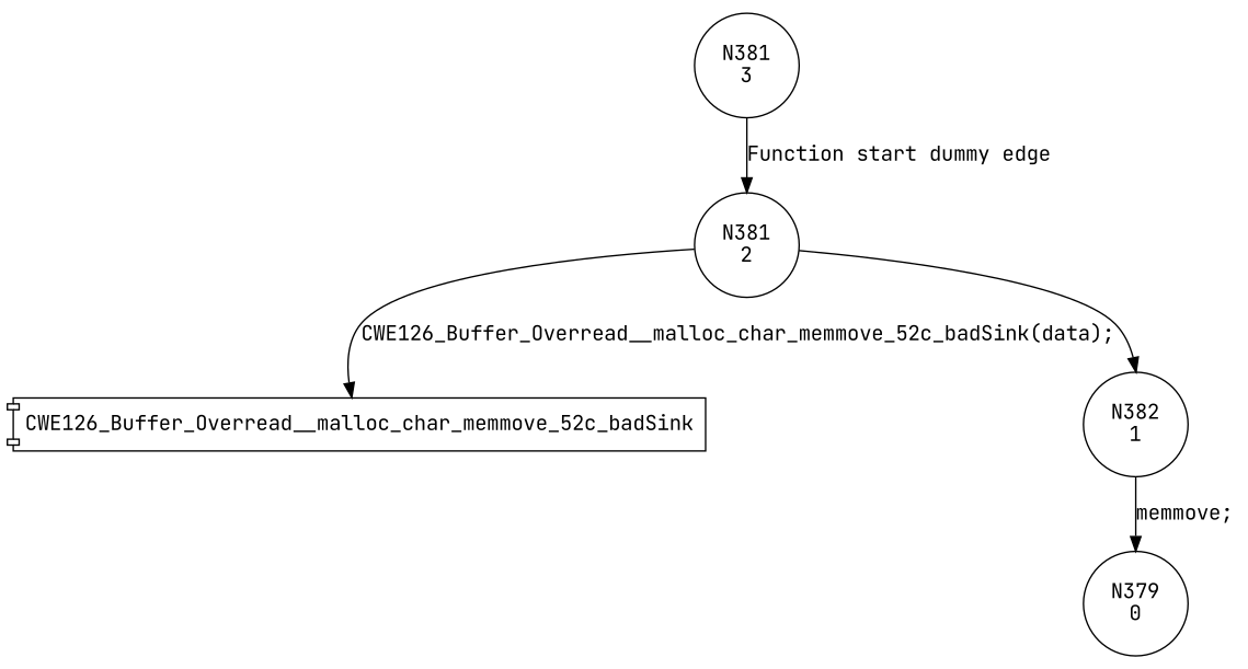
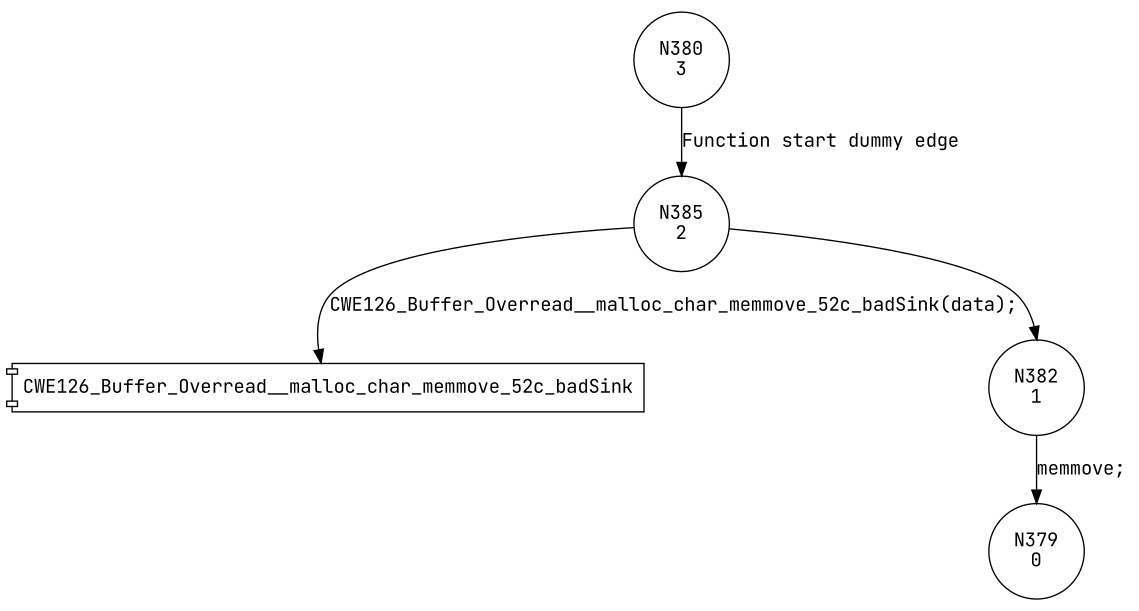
  digraph {
    fontname="JetBrains Mono"
    node [fontname="JetBrains Mono" shape=circle]
    edge [fontname="JetBrains Mono"]
-   n1 [label="N381\n3"]
-   n2 [label="N381\n2"]
+   n1 [label="N380\n3"]
+   n2 [label="N385\n2"]
    n3 [label=CWE126_Buffer_Overread__malloc_char_memmove_52c_badSink shape=component]
    n4 [label="N382\n1"]
    n5 [label="N379\n0"]
    n1 -> n2 [label="Function start dummy edge"]
    n2 -> n3 [label="CWE126_Buffer_Overread__malloc_char_memmove_52c_badSink(data);"]
    n2 -> n4
    n4 -> n5 [label="memmove;"]
  }
